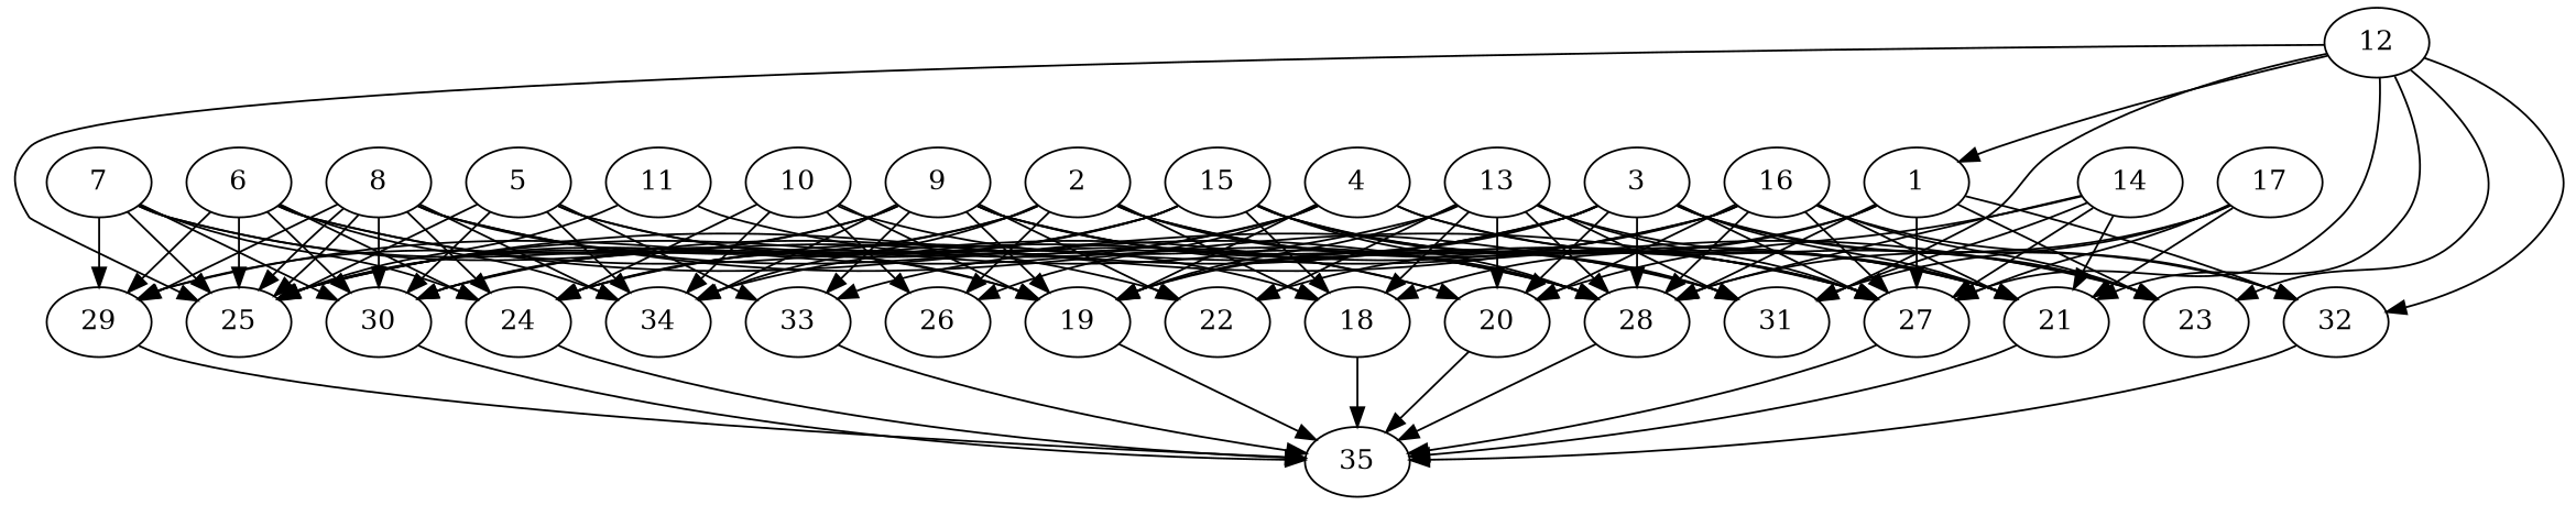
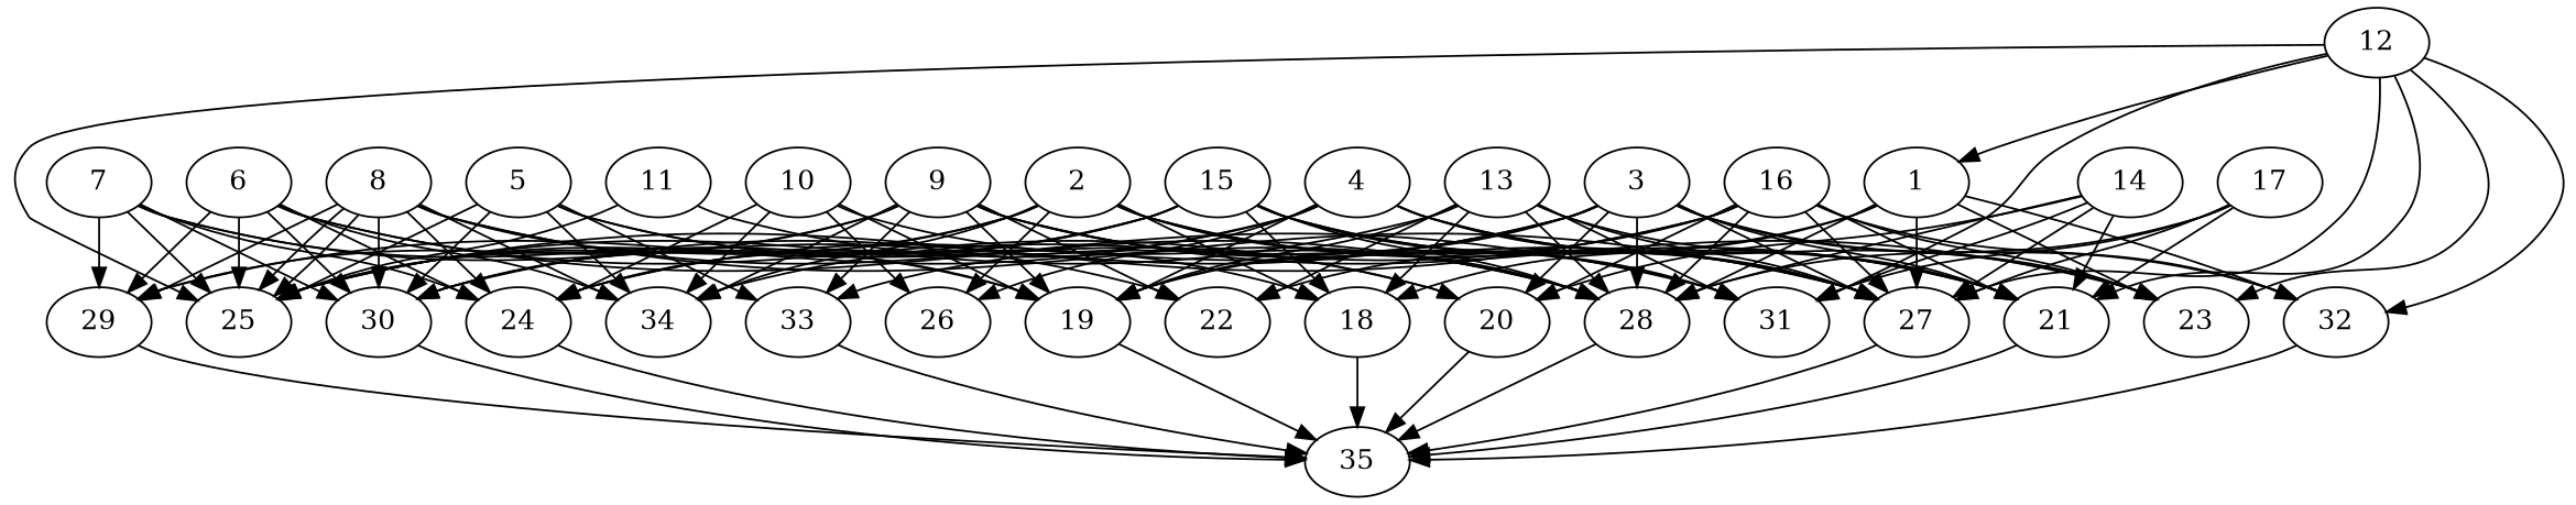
  digraph {
    node [alpha=0.08]
    1 [alpha=0.10 expect_size=273732412281569248]
    18 [alpha=0.09 expect_size=11545953940563456]
    22 [alpha=0.04 expect_size=1743954097934958592000]
    23 [expect_size=29785983211513315328]
    27 [alpha=0.06 expect_size=21123333810056420]
    28 [alpha=0.07 expect_size=8807821458484762]
    32 [alpha=0.14 expect_size=13603680915892836]
    35 [alpha=0.15 expect_size=184699715608763170816]
    2 [alpha=0.16 expect_size=1103878899609477578752]
    21 [alpha=0.12 expect_size=20182039584786724]
    25 [expect_size=1623951210431957248]
    26 [alpha=0.11 expect_size=2234256705225490432000]
    30 [alpha=0.03 expect_size=28800820590055004]
    34 [alpha=0.04 expect_size=16796339869573082]
    3 [alpha=0.10 expect_size=319229436790201909248]
    19 [alpha=0.18 expect_size=502365320054300475392]
    20 [alpha=0.10 expect_size=1145521490972514432]
    24 [alpha=0.03 expect_size=712328996332135]
    33 [alpha=0.14 expect_size=5054709191131139]
    4 [alpha=0.04 expect_size=62699411705025265664]
    29 [alpha=0.16 expect_size=1641992469867060480]
    5 [alpha=0.11 expect_size=4887214011621310464]
    6 [expect_size=135783018213868044288]
    31 [alpha=0.09 expect_size=283415609429481920]
    7 [alpha=0.15 expect_size=42893796747054678016]
    8 [expect_size=1681136016859070464]
    9 [alpha=0.14 expect_size=2082400625652962164736]
    10 [alpha=0.15 expect_size=287674016698902528]
    11 [alpha=0.03 expect_size=1791721276466379358208]
    12 [expect_size=3370159547524373]
    13 [alpha=0.05 expect_size=9266392404292870]
    14 [alpha=0.17 expect_size=1039948128836965120]
    15 [alpha=0.07 expect_size=7124007951070091]
    16 [alpha=0.04 expect_size=61043331813353776]
    17 [alpha=0.06 expect_size=328301541840428]
    1 -> 18
    1 -> 22
    1 -> 23
    1 -> 27
    1 -> 28
    1 -> 32
    18 -> 35
    27 -> 35
    28 -> 35
    32 -> 35
    2 -> 18
    2 -> 27
    2 -> 28
    2 -> 21
    2 -> 25
    2 -> 26
    2 -> 30
    2 -> 34
    21 -> 35
    30 -> 35
    3 -> 23
    3 -> 27
    3 -> 28
    3 -> 32
    3 -> 21
    3 -> 30
    3 -> 19
    3 -> 20
    3 -> 24
    3 -> 33
    19 -> 35
    20 -> 35
    24 -> 35
    33 -> 35
    4 -> 23
+   4 -> 27
    4 -> 21
    4 -> 26
    4 -> 19
    4 -> 24
    4 -> 29
    29 -> 35
    5 -> 18
    5 -> 25
    5 -> 30
    5 -> 34
    5 -> 20
    5 -> 33
    6 -> 25
    6 -> 30
    6 -> 34
    6 -> 20
    6 -> 24
    6 -> 29
    6 -> 31
    7 -> 22
    7 -> 25
    7 -> 30
    7 -> 19
    7 -> 24
    7 -> 29
    8 -> 27
    8 -> 28
    8 -> 25
    8 -> 25
    8 -> 30
    8 -> 34
    8 -> 19
    8 -> 24
    8 -> 29
    9 -> 22
    9 -> 23
    9 -> 27
    9 -> 25
    9 -> 34
    9 -> 19
    9 -> 33
    9 -> 29
    9 -> 31
    10 -> 28
    10 -> 26
    10 -> 34
    10 -> 19
    10 -> 24
    11 -> 28
    11 -> 25
    12 -> 1
    12 -> 23
    12 -> 27
    12 -> 32
    12 -> 21
    12 -> 25
    12 -> 31
    13 -> 18
    13 -> 22
    13 -> 27
    13 -> 28
    13 -> 21
    13 -> 25
    13 -> 19
-   13 -> 20
    13 -> 31
    14 -> 27
    14 -> 28
    14 -> 21
    14 -> 20
    14 -> 31
    15 -> 18
    15 -> 27
    15 -> 28
    15 -> 21
    15 -> 25
    15 -> 30
    15 -> 24
    15 -> 31
    16 -> 23
    16 -> 27
    16 -> 28
    16 -> 32
    16 -> 21
    16 -> 25
    16 -> 34
    16 -> 19
    16 -> 20
    17 -> 27
    17 -> 28
    17 -> 21
    17 -> 31
  }
